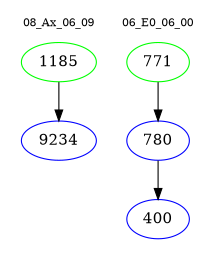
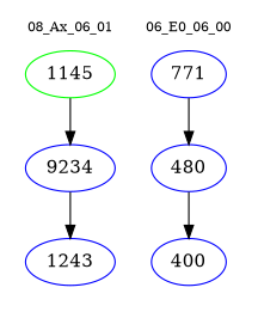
  digraph {
    node [color=blue]
    edge [color=black]
-   n1 [color=green label=1185]
+   n1 [color=green label=1145]
    n2 [label=9234]
-   n4 [color=green label=771]
-   n5 [label=780]
+   n3 [label=1243]
+   n4 [label=771]
+   n5 [label=480]
    n6 [label=400]
    subgraph cluster_1 {
      color=white
      fontsize=10
-     label="08_Ax_06_09"
+     label="08_Ax_06_01"
      n1
      n2
+     n3
    }
    subgraph cluster_2 {
      color=white
      fontsize=10
      label="06_E0_06_00"
      n4
      n5
      n6
    }
    n1 -> n2
+   n2 -> n3
    n4 -> n5
    n5 -> n6
  }
